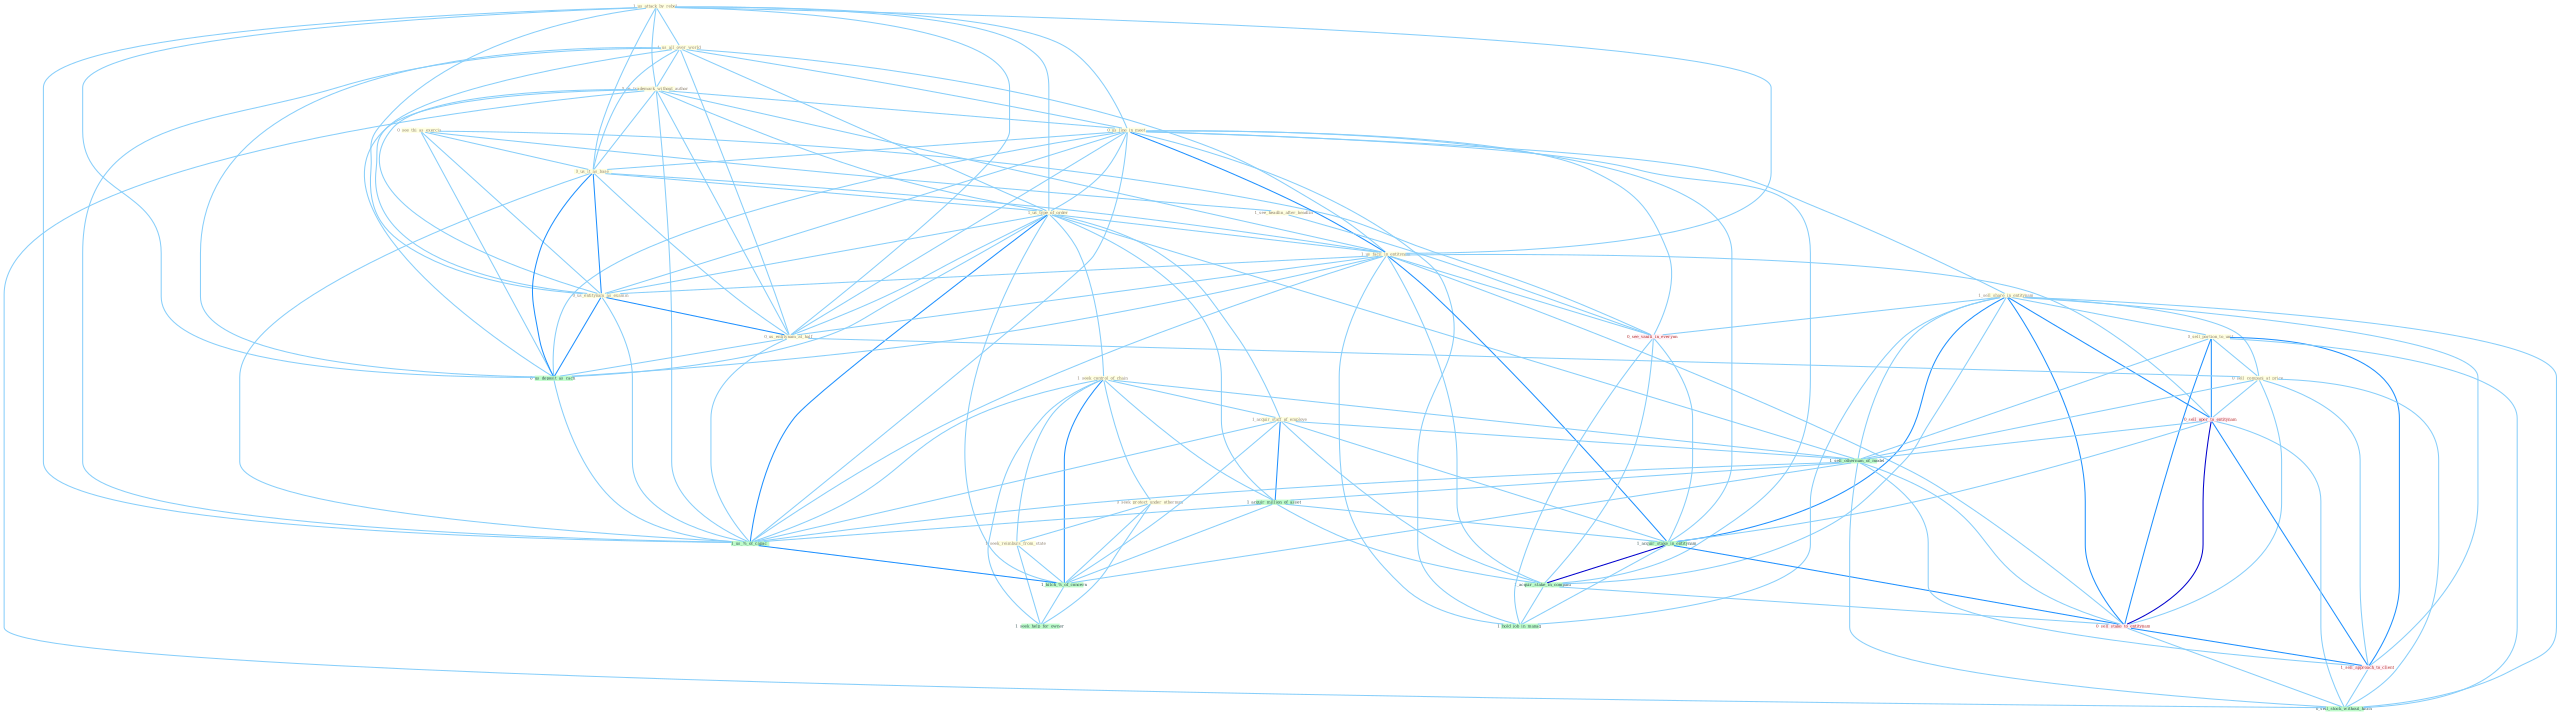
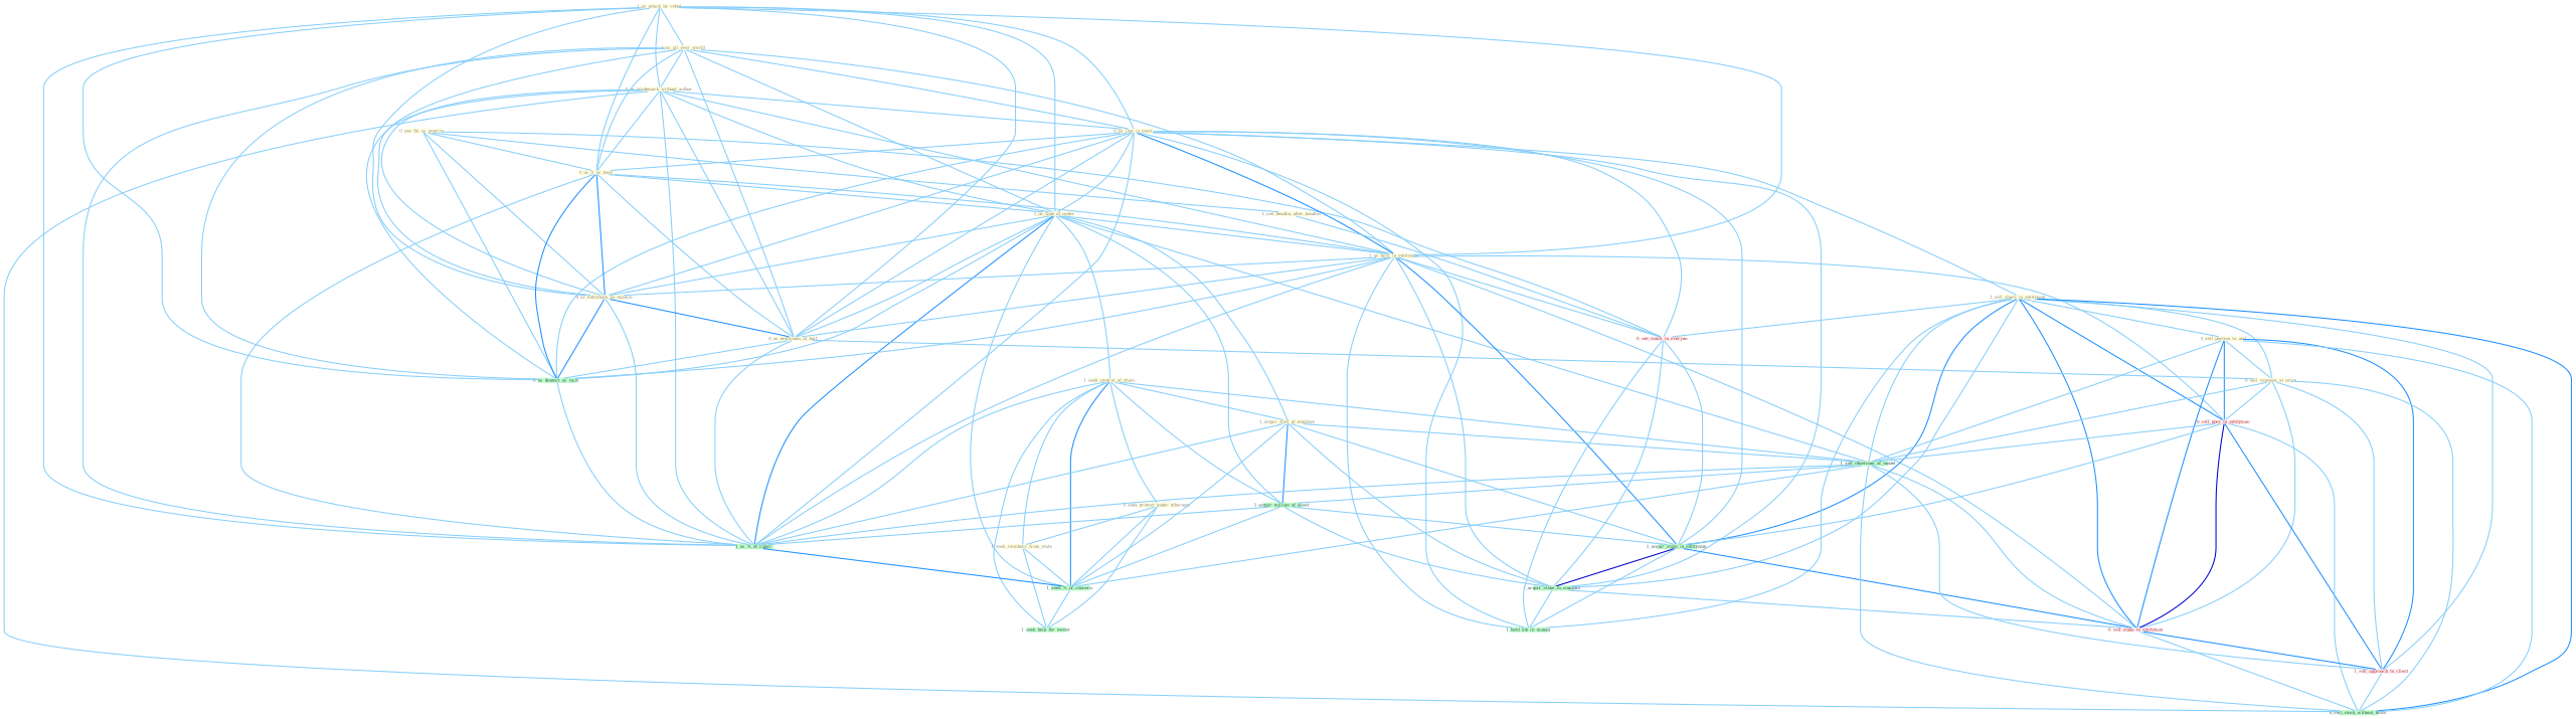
  graph {
    node [color="#ffffe0" fixedsize=true fontcolor="#8b7d6b" fontsize=4 shape=polygon style=filled]
    edge [color="#87cefa" w=1]
    "0_see_thi_as_exercis " [height=.06 width=.5]
    "1_us_attack_by_rebel " [height=.06 width=.5]
    "1_us_all_over_world " [height=.06 width=.5]
    "0_us_trademark_without_author " [height=.06 width=.5]
    "0_us_line_in_meet " [height=.06 width=.5]
    "0_us_it_as_base " [height=.06 width=.5]
    "1_us_type_of_order " [height=.06 width=.5]
    "1_us_facil_in_entitynam " [height=.06 width=.5]
    "1_sell_share_in_entitynam " [height=.06 width=.5]
    "0_sell_portion_to_unit " [height=.06 width=.5]
    "0_us_entitynam_as_examin " [height=.06 width=.5]
    "0_us_entitynam_at_half " [height=.06 width=.5]
    "1_seek_control_of_chain " [height=.06 width=.5]
    "0_sell_compani_at_price " [height=.06 width=.5]
    "0_seek_protect_under_othernum " [height=.06 width=.5]
    "1_acquir_staff_of_employe " [height=.06 width=.5]
    "1_seek_reimburs_from_state " [height=.06 width=.5]
    "1_see_headlin_after_headlin " [height=.06 width=.5]
    "0_sell_oper_to_entitynam " [color="#fff0f5" fontcolor="#b22222" height=.06 width=.5]
    "0_see_vaniti_in_everyon " [color="#fff0f5" fontcolor="#b22222" height=.06 width=.5]
    "0_sell_stake_to_entitynam " [color="#fff0f5" fontcolor="#b22222" height=.06 width=.5]
    "1_sell_approach_to_client " [color="#fff0f5" fontcolor="#b22222" height=.06 width=.5]
    "0_us_deposit_as_cach " [color="#BDFCC9" fontcolor="#2f4f4f" height=.06 width=.5]
    "1_us_%_of_capac " [color="#BDFCC9" fontcolor="#2f4f4f" height=.06 width=.5]
    "0_sell_stock_without_hitch " [color="#BDFCC9" fontcolor="#2f4f4f" height=.06 width=.5]
    "1_acquir_stake_in_entitynam " [color="#BDFCC9" fontcolor="#2f4f4f" height=.06 width=.5]
    "1_acquir_stake_in_compani " [color="#BDFCC9" fontcolor="#2f4f4f" height=.06 width=.5]
    "1_hold_job_in_manag " [color="#BDFCC9" fontcolor="#2f4f4f" height=.06 width=.5]
    "1_sell_othernum_of_model " [color="#BDFCC9" fontcolor="#2f4f4f" height=.06 width=.5]
    "1_acquir_million_of_asset " [color="#BDFCC9" fontcolor="#2f4f4f" height=.06 width=.5]
-   "1_seek_%_of_concern " [color="#BDFCC9" fontcolor="#2f4f4f" height=.06 width=.5 label="1_hitch_%_of_concern"]
+   "1_seek_%_of_concern " [color="#BDFCC9" fontcolor="#2f4f4f" height=.06 width=.5]
    "1_seek_help_for_owner " [color="#BDFCC9" fontcolor="#2f4f4f" height=.06 width=.5]
    subgraph sub_1 {
      "0_see_thi_as_exercis "
      "1_us_attack_by_rebel "
      "1_us_all_over_world "
      "0_us_trademark_without_author "
      "0_us_line_in_meet "
      "0_us_it_as_base "
      "1_us_type_of_order "
      "1_us_facil_in_entitynam "
      "1_sell_share_in_entitynam "
      "0_sell_portion_to_unit "
      "0_us_entitynam_as_examin "
      "0_us_entitynam_at_half "
      "1_seek_control_of_chain "
      "0_sell_compani_at_price "
      "0_seek_protect_under_othernum "
      "1_acquir_staff_of_employe "
      "1_seek_reimburs_from_state "
      "1_see_headlin_after_headlin "
    }
    subgraph sub_2 {
      "0_sell_oper_to_entitynam "
      "0_see_vaniti_in_everyon "
      "0_sell_stake_to_entitynam "
      "1_sell_approach_to_client "
    }
    "0_see_thi_as_exercis " -- "0_us_it_as_base "
    "0_see_thi_as_exercis " -- "0_us_entitynam_as_examin "
    "0_see_thi_as_exercis " -- "1_see_headlin_after_headlin "
    "0_see_thi_as_exercis " -- "0_see_vaniti_in_everyon "
    "0_see_thi_as_exercis " -- "0_us_deposit_as_cach "
    "1_us_attack_by_rebel " -- "1_us_all_over_world "
    "1_us_attack_by_rebel " -- "0_us_trademark_without_author "
    "1_us_attack_by_rebel " -- "0_us_line_in_meet "
    "1_us_attack_by_rebel " -- "0_us_it_as_base "
    "1_us_attack_by_rebel " -- "1_us_type_of_order "
    "1_us_attack_by_rebel " -- "1_us_facil_in_entitynam "
    "1_us_attack_by_rebel " -- "0_us_entitynam_as_examin "
    "1_us_attack_by_rebel " -- "0_us_entitynam_at_half "
    "1_us_attack_by_rebel " -- "0_us_deposit_as_cach "
    "1_us_attack_by_rebel " -- "1_us_%_of_capac "
    "1_us_all_over_world " -- "0_us_trademark_without_author "
    "1_us_all_over_world " -- "0_us_line_in_meet "
    "1_us_all_over_world " -- "0_us_it_as_base "
    "1_us_all_over_world " -- "1_us_type_of_order "
    "1_us_all_over_world " -- "1_us_facil_in_entitynam "
    "1_us_all_over_world " -- "0_us_entitynam_as_examin "
    "1_us_all_over_world " -- "0_us_entitynam_at_half "
    "1_us_all_over_world " -- "0_us_deposit_as_cach "
    "1_us_all_over_world " -- "1_us_%_of_capac "
    "0_us_trademark_without_author " -- "0_us_line_in_meet "
    "0_us_trademark_without_author " -- "0_us_it_as_base "
    "0_us_trademark_without_author " -- "1_us_type_of_order "
    "0_us_trademark_without_author " -- "1_us_facil_in_entitynam "
    "0_us_trademark_without_author " -- "0_us_entitynam_as_examin "
    "0_us_trademark_without_author " -- "0_us_entitynam_at_half "
    "0_us_trademark_without_author " -- "0_us_deposit_as_cach "
    "0_us_trademark_without_author " -- "1_us_%_of_capac "
    "0_us_trademark_without_author " -- "0_sell_stock_without_hitch "
    "0_us_line_in_meet " -- "0_us_it_as_base "
    "0_us_line_in_meet " -- "1_us_type_of_order "
    "0_us_line_in_meet " -- "1_us_facil_in_entitynam " [color="#1e90ff" w=2]
    "0_us_line_in_meet " -- "1_sell_share_in_entitynam "
    "0_us_line_in_meet " -- "0_us_entitynam_as_examin "
    "0_us_line_in_meet " -- "0_us_entitynam_at_half "
    "0_us_line_in_meet " -- "0_see_vaniti_in_everyon "
    "0_us_line_in_meet " -- "0_us_deposit_as_cach "
    "0_us_line_in_meet " -- "1_us_%_of_capac "
    "0_us_line_in_meet " -- "1_acquir_stake_in_entitynam "
    "0_us_line_in_meet " -- "1_acquir_stake_in_compani "
    "0_us_line_in_meet " -- "1_hold_job_in_manag "
    "0_us_it_as_base " -- "1_us_type_of_order "
    "0_us_it_as_base " -- "1_us_facil_in_entitynam "
    "0_us_it_as_base " -- "0_us_entitynam_as_examin " [color="#1e90ff" w=2]
    "0_us_it_as_base " -- "0_us_entitynam_at_half "
    "0_us_it_as_base " -- "0_us_deposit_as_cach " [color="#1e90ff" w=2]
    "0_us_it_as_base " -- "1_us_%_of_capac "
    "1_us_type_of_order " -- "1_us_facil_in_entitynam "
    "1_us_type_of_order " -- "0_us_entitynam_as_examin "
    "1_us_type_of_order " -- "0_us_entitynam_at_half "
    "1_us_type_of_order " -- "1_seek_control_of_chain "
    "1_us_type_of_order " -- "1_acquir_staff_of_employe "
    "1_us_type_of_order " -- "0_us_deposit_as_cach "
    "1_us_type_of_order " -- "1_us_%_of_capac " [color="#1e90ff" w=2]
    "1_us_type_of_order " -- "1_sell_othernum_of_model "
    "1_us_type_of_order " -- "1_acquir_million_of_asset "
    "1_us_type_of_order " -- "1_seek_%_of_concern "
    "1_us_facil_in_entitynam " -- "0_us_entitynam_as_examin "
    "1_us_facil_in_entitynam " -- "0_us_entitynam_at_half "
    "1_us_facil_in_entitynam " -- "0_sell_oper_to_entitynam "
    "1_us_facil_in_entitynam " -- "0_see_vaniti_in_everyon "
    "1_us_facil_in_entitynam " -- "0_sell_stake_to_entitynam "
    "1_us_facil_in_entitynam " -- "0_us_deposit_as_cach "
    "1_us_facil_in_entitynam " -- "1_us_%_of_capac "
    "1_us_facil_in_entitynam " -- "1_acquir_stake_in_entitynam " [color="#1e90ff" w=2]
    "1_us_facil_in_entitynam " -- "1_acquir_stake_in_compani "
    "1_us_facil_in_entitynam " -- "1_hold_job_in_manag "
    "1_sell_share_in_entitynam " -- "0_sell_portion_to_unit "
    "1_sell_share_in_entitynam " -- "0_sell_compani_at_price "
    "1_sell_share_in_entitynam " -- "0_sell_oper_to_entitynam " [color="#1e90ff" w=2]
    "1_sell_share_in_entitynam " -- "0_see_vaniti_in_everyon "
    "1_sell_share_in_entitynam " -- "0_sell_stake_to_entitynam " [color="#1e90ff" w=2]
    "1_sell_share_in_entitynam " -- "1_sell_approach_to_client "
-   "1_sell_share_in_entitynam " -- "0_sell_stock_without_hitch "
+   "1_sell_share_in_entitynam " -- "0_sell_stock_without_hitch " [color="#1e90ff"]
    "1_sell_share_in_entitynam " -- "1_acquir_stake_in_entitynam " [color="#1e90ff" w=2]
    "1_sell_share_in_entitynam " -- "1_acquir_stake_in_compani "
    "1_sell_share_in_entitynam " -- "1_hold_job_in_manag "
    "1_sell_share_in_entitynam " -- "1_sell_othernum_of_model "
    "0_sell_portion_to_unit " -- "0_sell_compani_at_price "
    "0_sell_portion_to_unit " -- "0_sell_oper_to_entitynam " [color="#1e90ff" w=2]
    "0_sell_portion_to_unit " -- "0_sell_stake_to_entitynam " [color="#1e90ff" w=2]
    "0_sell_portion_to_unit " -- "1_sell_approach_to_client " [color="#1e90ff" w=2]
    "0_sell_portion_to_unit " -- "0_sell_stock_without_hitch "
    "0_sell_portion_to_unit " -- "1_sell_othernum_of_model "
    "0_us_entitynam_as_examin " -- "0_us_entitynam_at_half " [color="#1e90ff" w=2]
    "0_us_entitynam_as_examin " -- "0_us_deposit_as_cach " [color="#1e90ff" w=2]
    "0_us_entitynam_as_examin " -- "1_us_%_of_capac "
    "0_us_entitynam_at_half " -- "0_sell_compani_at_price "
    "0_us_entitynam_at_half " -- "0_us_deposit_as_cach "
    "0_us_entitynam_at_half " -- "1_us_%_of_capac "
    "1_seek_control_of_chain " -- "0_seek_protect_under_othernum "
    "1_seek_control_of_chain " -- "1_acquir_staff_of_employe "
    "1_seek_control_of_chain " -- "1_seek_reimburs_from_state "
    "1_seek_control_of_chain " -- "1_us_%_of_capac "
    "1_seek_control_of_chain " -- "1_sell_othernum_of_model "
    "1_seek_control_of_chain " -- "1_acquir_million_of_asset "
    "1_seek_control_of_chain " -- "1_seek_%_of_concern " [color="#1e90ff" w=2]
    "1_seek_control_of_chain " -- "1_seek_help_for_owner "
    "0_sell_compani_at_price " -- "0_sell_oper_to_entitynam "
    "0_sell_compani_at_price " -- "0_sell_stake_to_entitynam "
    "0_sell_compani_at_price " -- "1_sell_approach_to_client "
    "0_sell_compani_at_price " -- "0_sell_stock_without_hitch "
    "0_sell_compani_at_price " -- "1_sell_othernum_of_model "
    "0_seek_protect_under_othernum " -- "1_seek_reimburs_from_state "
    "0_seek_protect_under_othernum " -- "1_seek_%_of_concern "
    "0_seek_protect_under_othernum " -- "1_seek_help_for_owner "
    "1_acquir_staff_of_employe " -- "1_us_%_of_capac "
    "1_acquir_staff_of_employe " -- "1_acquir_stake_in_entitynam "
    "1_acquir_staff_of_employe " -- "1_acquir_stake_in_compani "
    "1_acquir_staff_of_employe " -- "1_sell_othernum_of_model "
    "1_acquir_staff_of_employe " -- "1_acquir_million_of_asset " [color="#1e90ff" w=2]
    "1_acquir_staff_of_employe " -- "1_seek_%_of_concern "
    "1_seek_reimburs_from_state " -- "1_seek_%_of_concern "
    "1_seek_reimburs_from_state " -- "1_seek_help_for_owner "
    "1_see_headlin_after_headlin " -- "0_see_vaniti_in_everyon "
    "0_sell_oper_to_entitynam " -- "0_sell_stake_to_entitynam " [color="#0000cd" w=3]
    "0_sell_oper_to_entitynam " -- "1_sell_approach_to_client " [color="#1e90ff" w=2]
    "0_sell_oper_to_entitynam " -- "0_sell_stock_without_hitch "
    "0_sell_oper_to_entitynam " -- "1_acquir_stake_in_entitynam "
    "0_sell_oper_to_entitynam " -- "1_sell_othernum_of_model "
    "0_see_vaniti_in_everyon " -- "1_acquir_stake_in_entitynam "
    "0_see_vaniti_in_everyon " -- "1_acquir_stake_in_compani "
    "0_see_vaniti_in_everyon " -- "1_hold_job_in_manag "
    "0_sell_stake_to_entitynam " -- "1_sell_approach_to_client " [color="#1e90ff" w=2]
    "0_sell_stake_to_entitynam " -- "0_sell_stock_without_hitch "
    "1_sell_approach_to_client " -- "0_sell_stock_without_hitch "
    "0_us_deposit_as_cach " -- "1_us_%_of_capac "
    "1_us_%_of_capac " -- "1_seek_%_of_concern " [color="#1e90ff" w=2]
    "1_acquir_stake_in_entitynam " -- "0_sell_stake_to_entitynam " [color="#1e90ff" w=2]
    "1_acquir_stake_in_entitynam " -- "1_acquir_stake_in_compani " [color="#0000cd" w=3]
    "1_acquir_stake_in_entitynam " -- "1_hold_job_in_manag "
    "1_acquir_stake_in_compani " -- "0_sell_stake_to_entitynam "
    "1_acquir_stake_in_compani " -- "1_hold_job_in_manag "
    "1_sell_othernum_of_model " -- "0_sell_stake_to_entitynam "
    "1_sell_othernum_of_model " -- "1_sell_approach_to_client "
    "1_sell_othernum_of_model " -- "1_us_%_of_capac "
    "1_sell_othernum_of_model " -- "0_sell_stock_without_hitch "
    "1_sell_othernum_of_model " -- "1_acquir_million_of_asset "
    "1_sell_othernum_of_model " -- "1_seek_%_of_concern "
    "1_acquir_million_of_asset " -- "1_us_%_of_capac "
    "1_acquir_million_of_asset " -- "1_acquir_stake_in_entitynam "
    "1_acquir_million_of_asset " -- "1_acquir_stake_in_compani "
    "1_acquir_million_of_asset " -- "1_seek_%_of_concern "
    "1_seek_%_of_concern " -- "1_seek_help_for_owner "
  }
